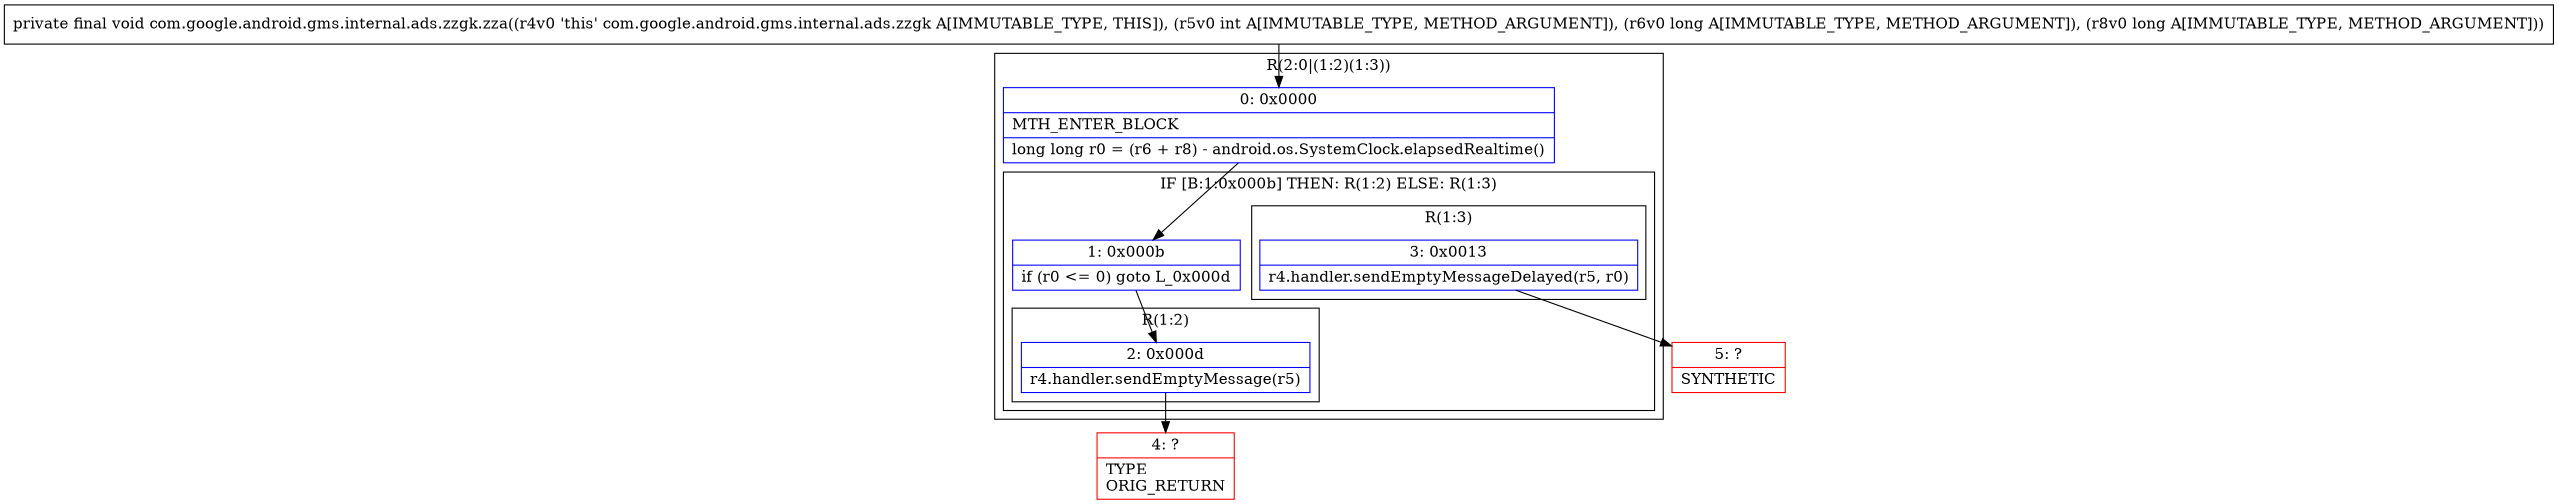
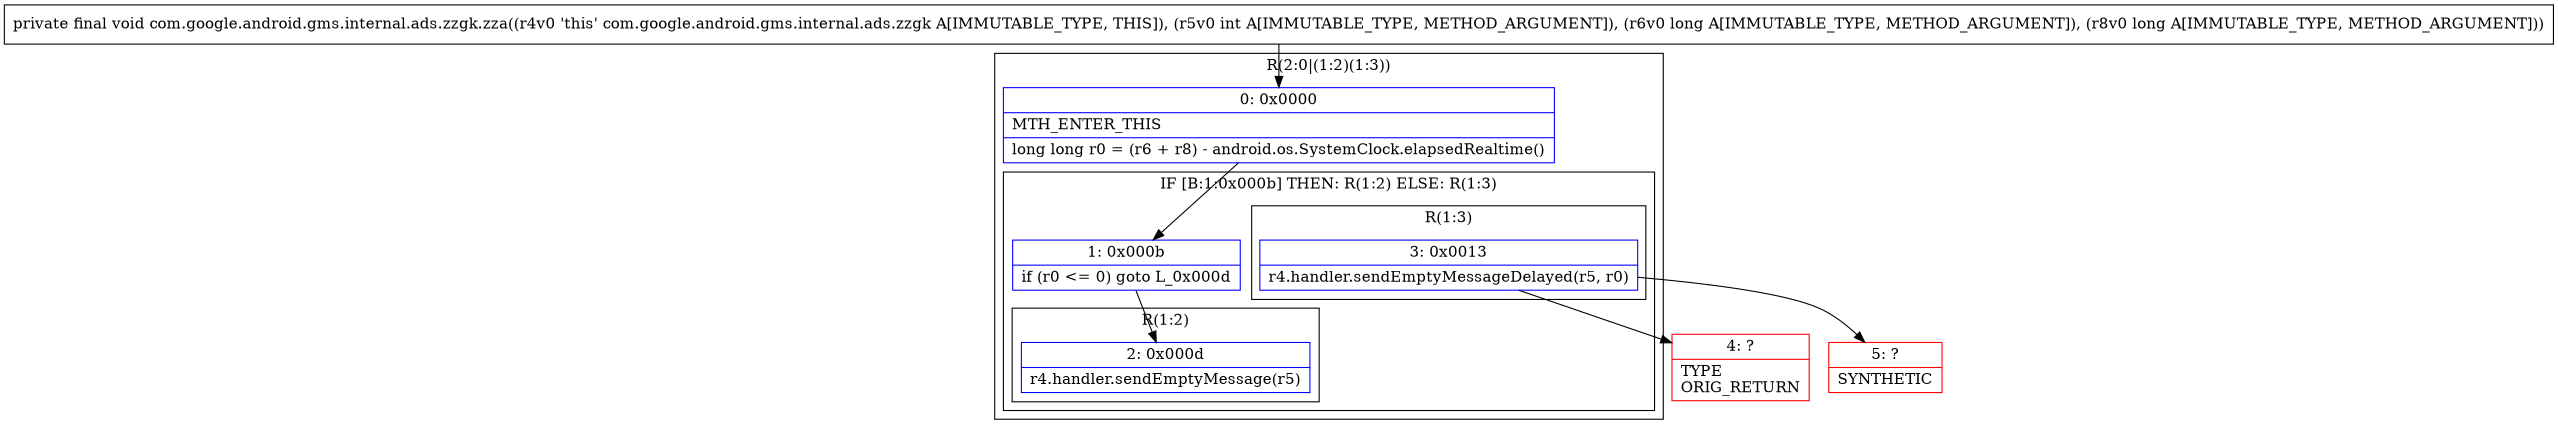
  digraph {
    node [color=blue shape=record]
    n1 [label="{2\:\ 0x000d|r4.handler.sendEmptyMessage(r5)\l}"]
    n2 [label="{3\:\ 0x0013|r4.handler.sendEmptyMessageDelayed(r5, r0)\l}"]
    n3 [label="{1\:\ 0x000b|if (r0 \<= 0) goto L_0x000d\l}"]
-   n4 [label="{0\:\ 0x0000|MTH_ENTER_BLOCK\l|long long r0 = (r6 + r8) \- android.os.SystemClock.elapsedRealtime()\l}"]
+   n4 [label="{0\:\ 0x0000|MTH_ENTER_THIS\l|long long r0 = (r6 + r8) \- android.os.SystemClock.elapsedRealtime()\l}"]
    n5 [color=red label="{4\:\ ?|TYPE\lORIG_RETURN\l}"]
    n6 [color=red label="{5\:\ ?|SYNTHETIC\l}"]
    n7 [label="{private final void com.google.android.gms.internal.ads.zzgk.zza((r4v0 'this' com.google.android.gms.internal.ads.zzgk A[IMMUTABLE_TYPE, THIS]), (r5v0 int A[IMMUTABLE_TYPE, METHOD_ARGUMENT]), (r6v0 long A[IMMUTABLE_TYPE, METHOD_ARGUMENT]), (r8v0 long A[IMMUTABLE_TYPE, METHOD_ARGUMENT])) }" color=""]
    subgraph cluster_1 {
      label="R(2:0|(1:2)(1:3))"
      n4
      subgraph cluster_2 {
        label="IF [B:1:0x000b] THEN: R(1:2) ELSE: R(1:3)"
        n3
        subgraph cluster_3 {
          label="R(1:2)"
          n1
        }
        subgraph cluster_4 {
          label="R(1:3)"
          n2
        }
      }
    }
-   n1 -> n5
+   n2 -> n5
    n2 -> n6
    n3 -> n1
    n4 -> n3
    n7 -> n4
  }
